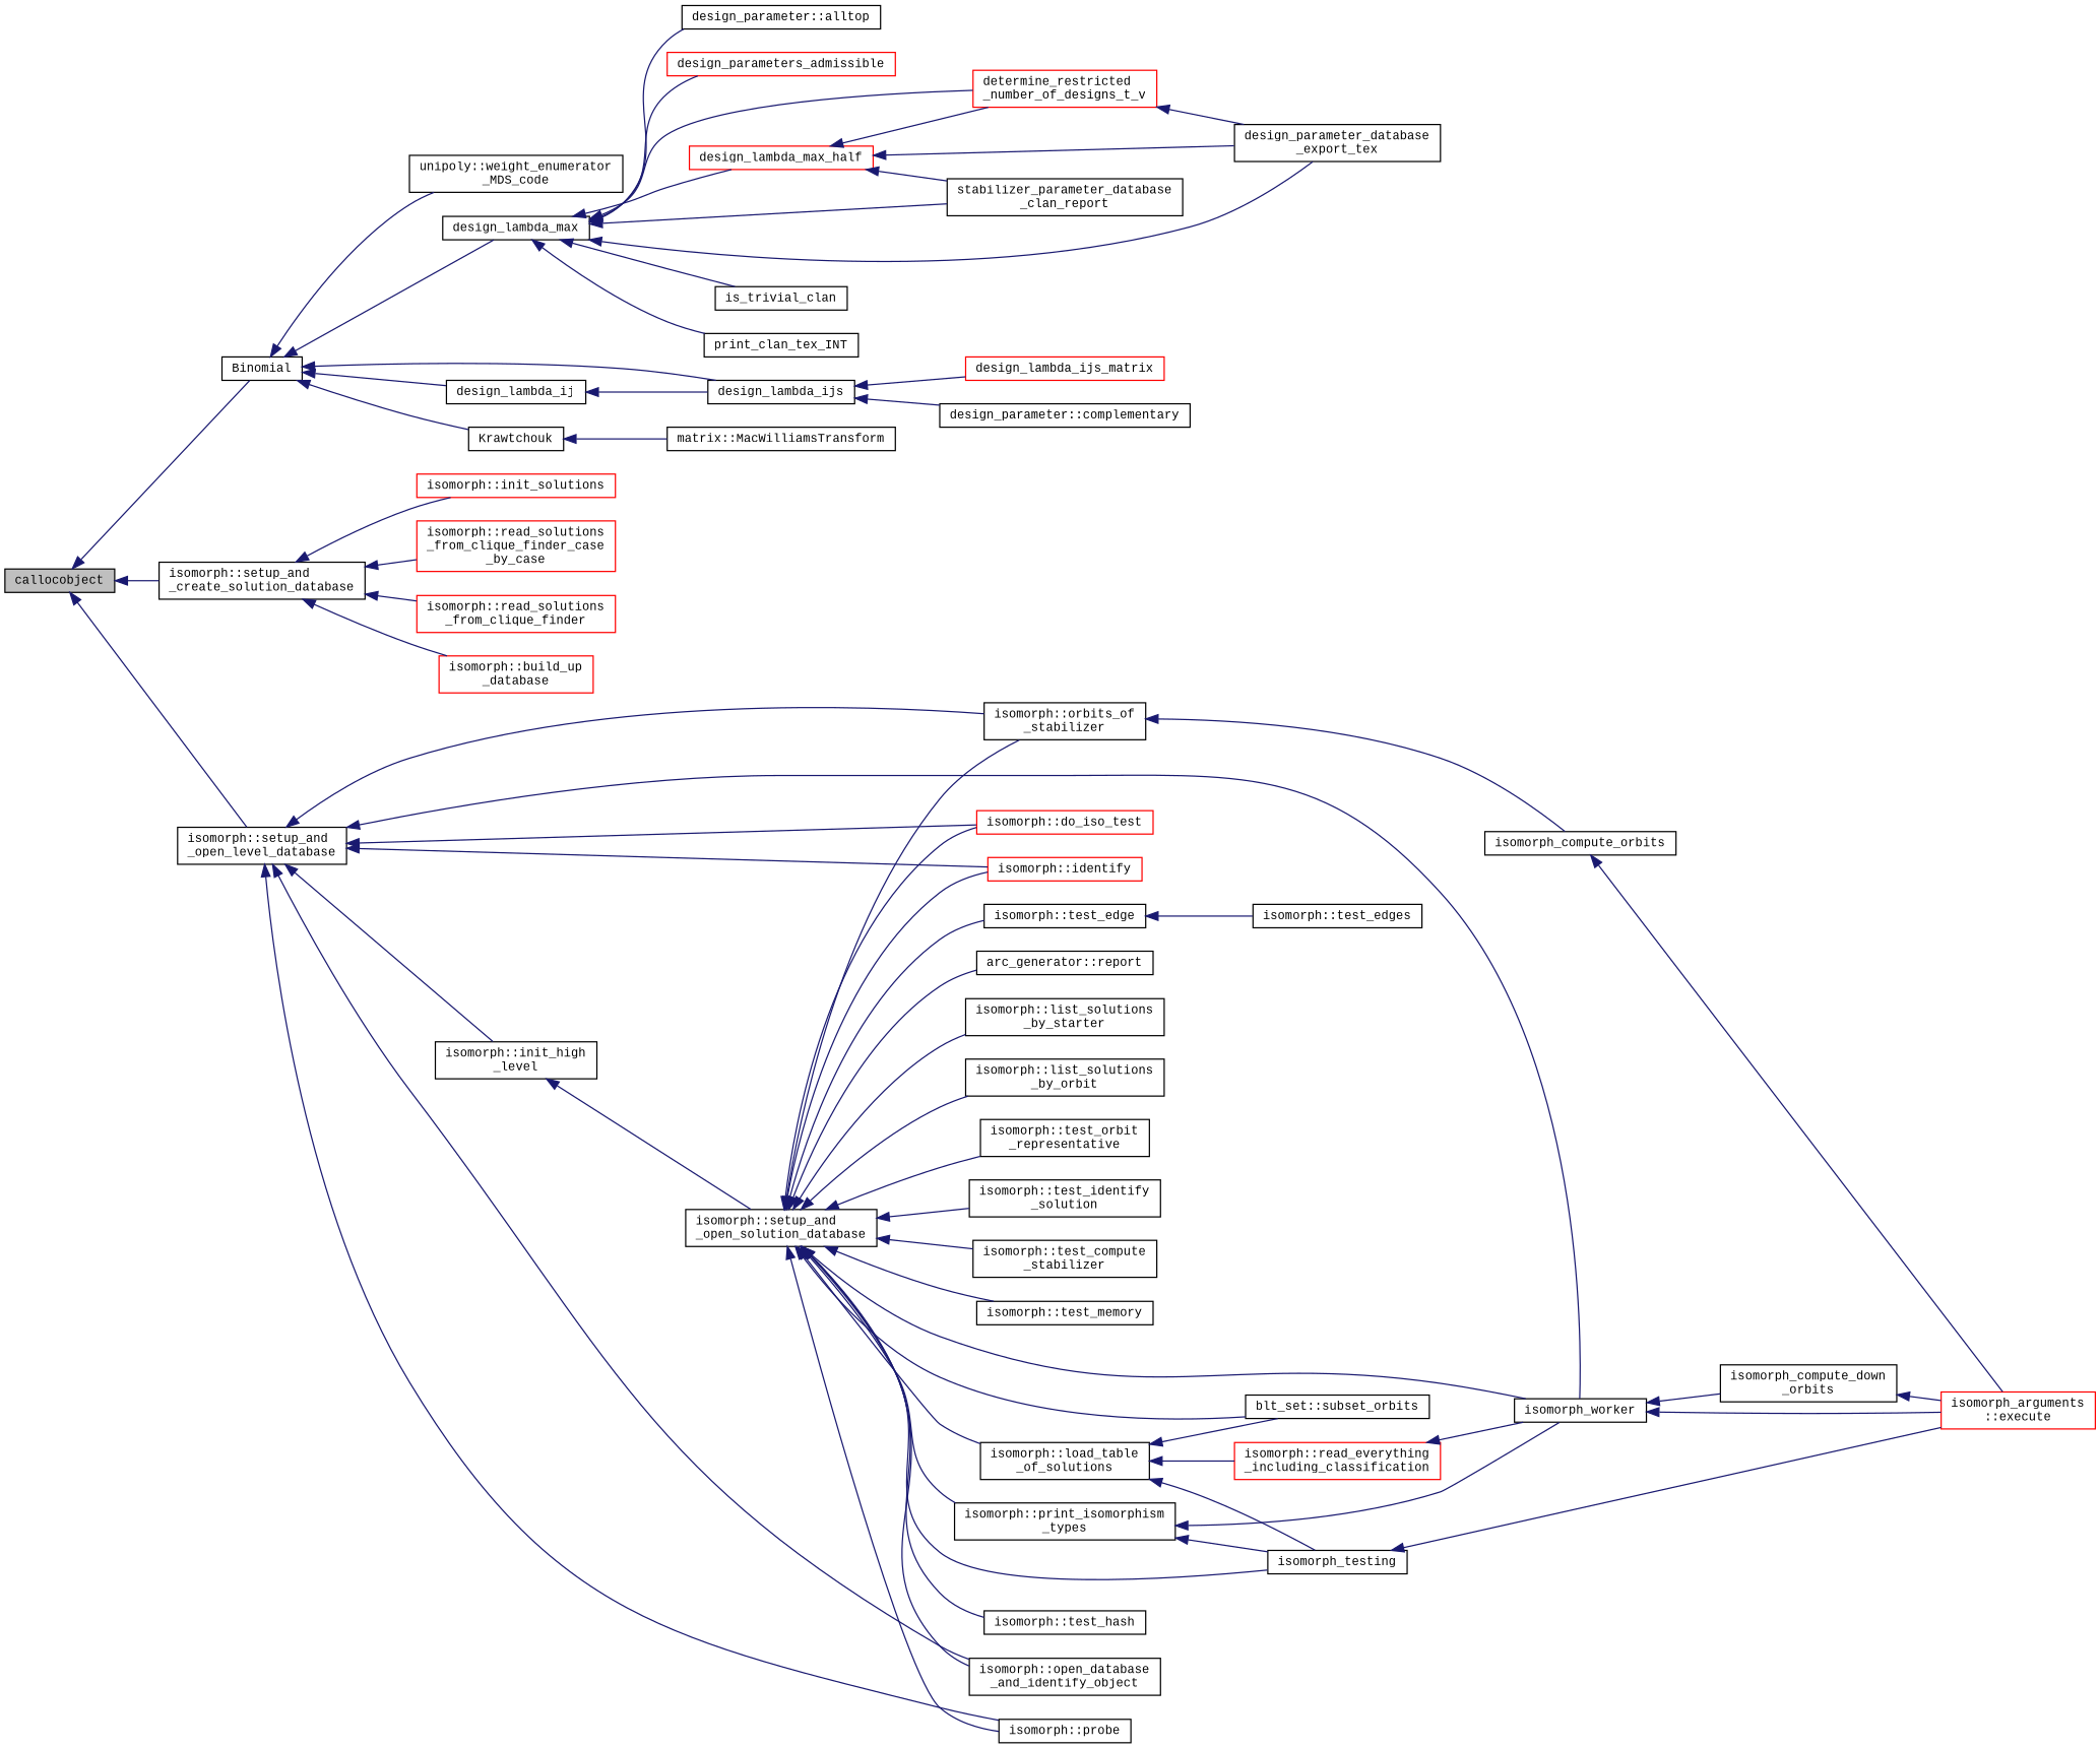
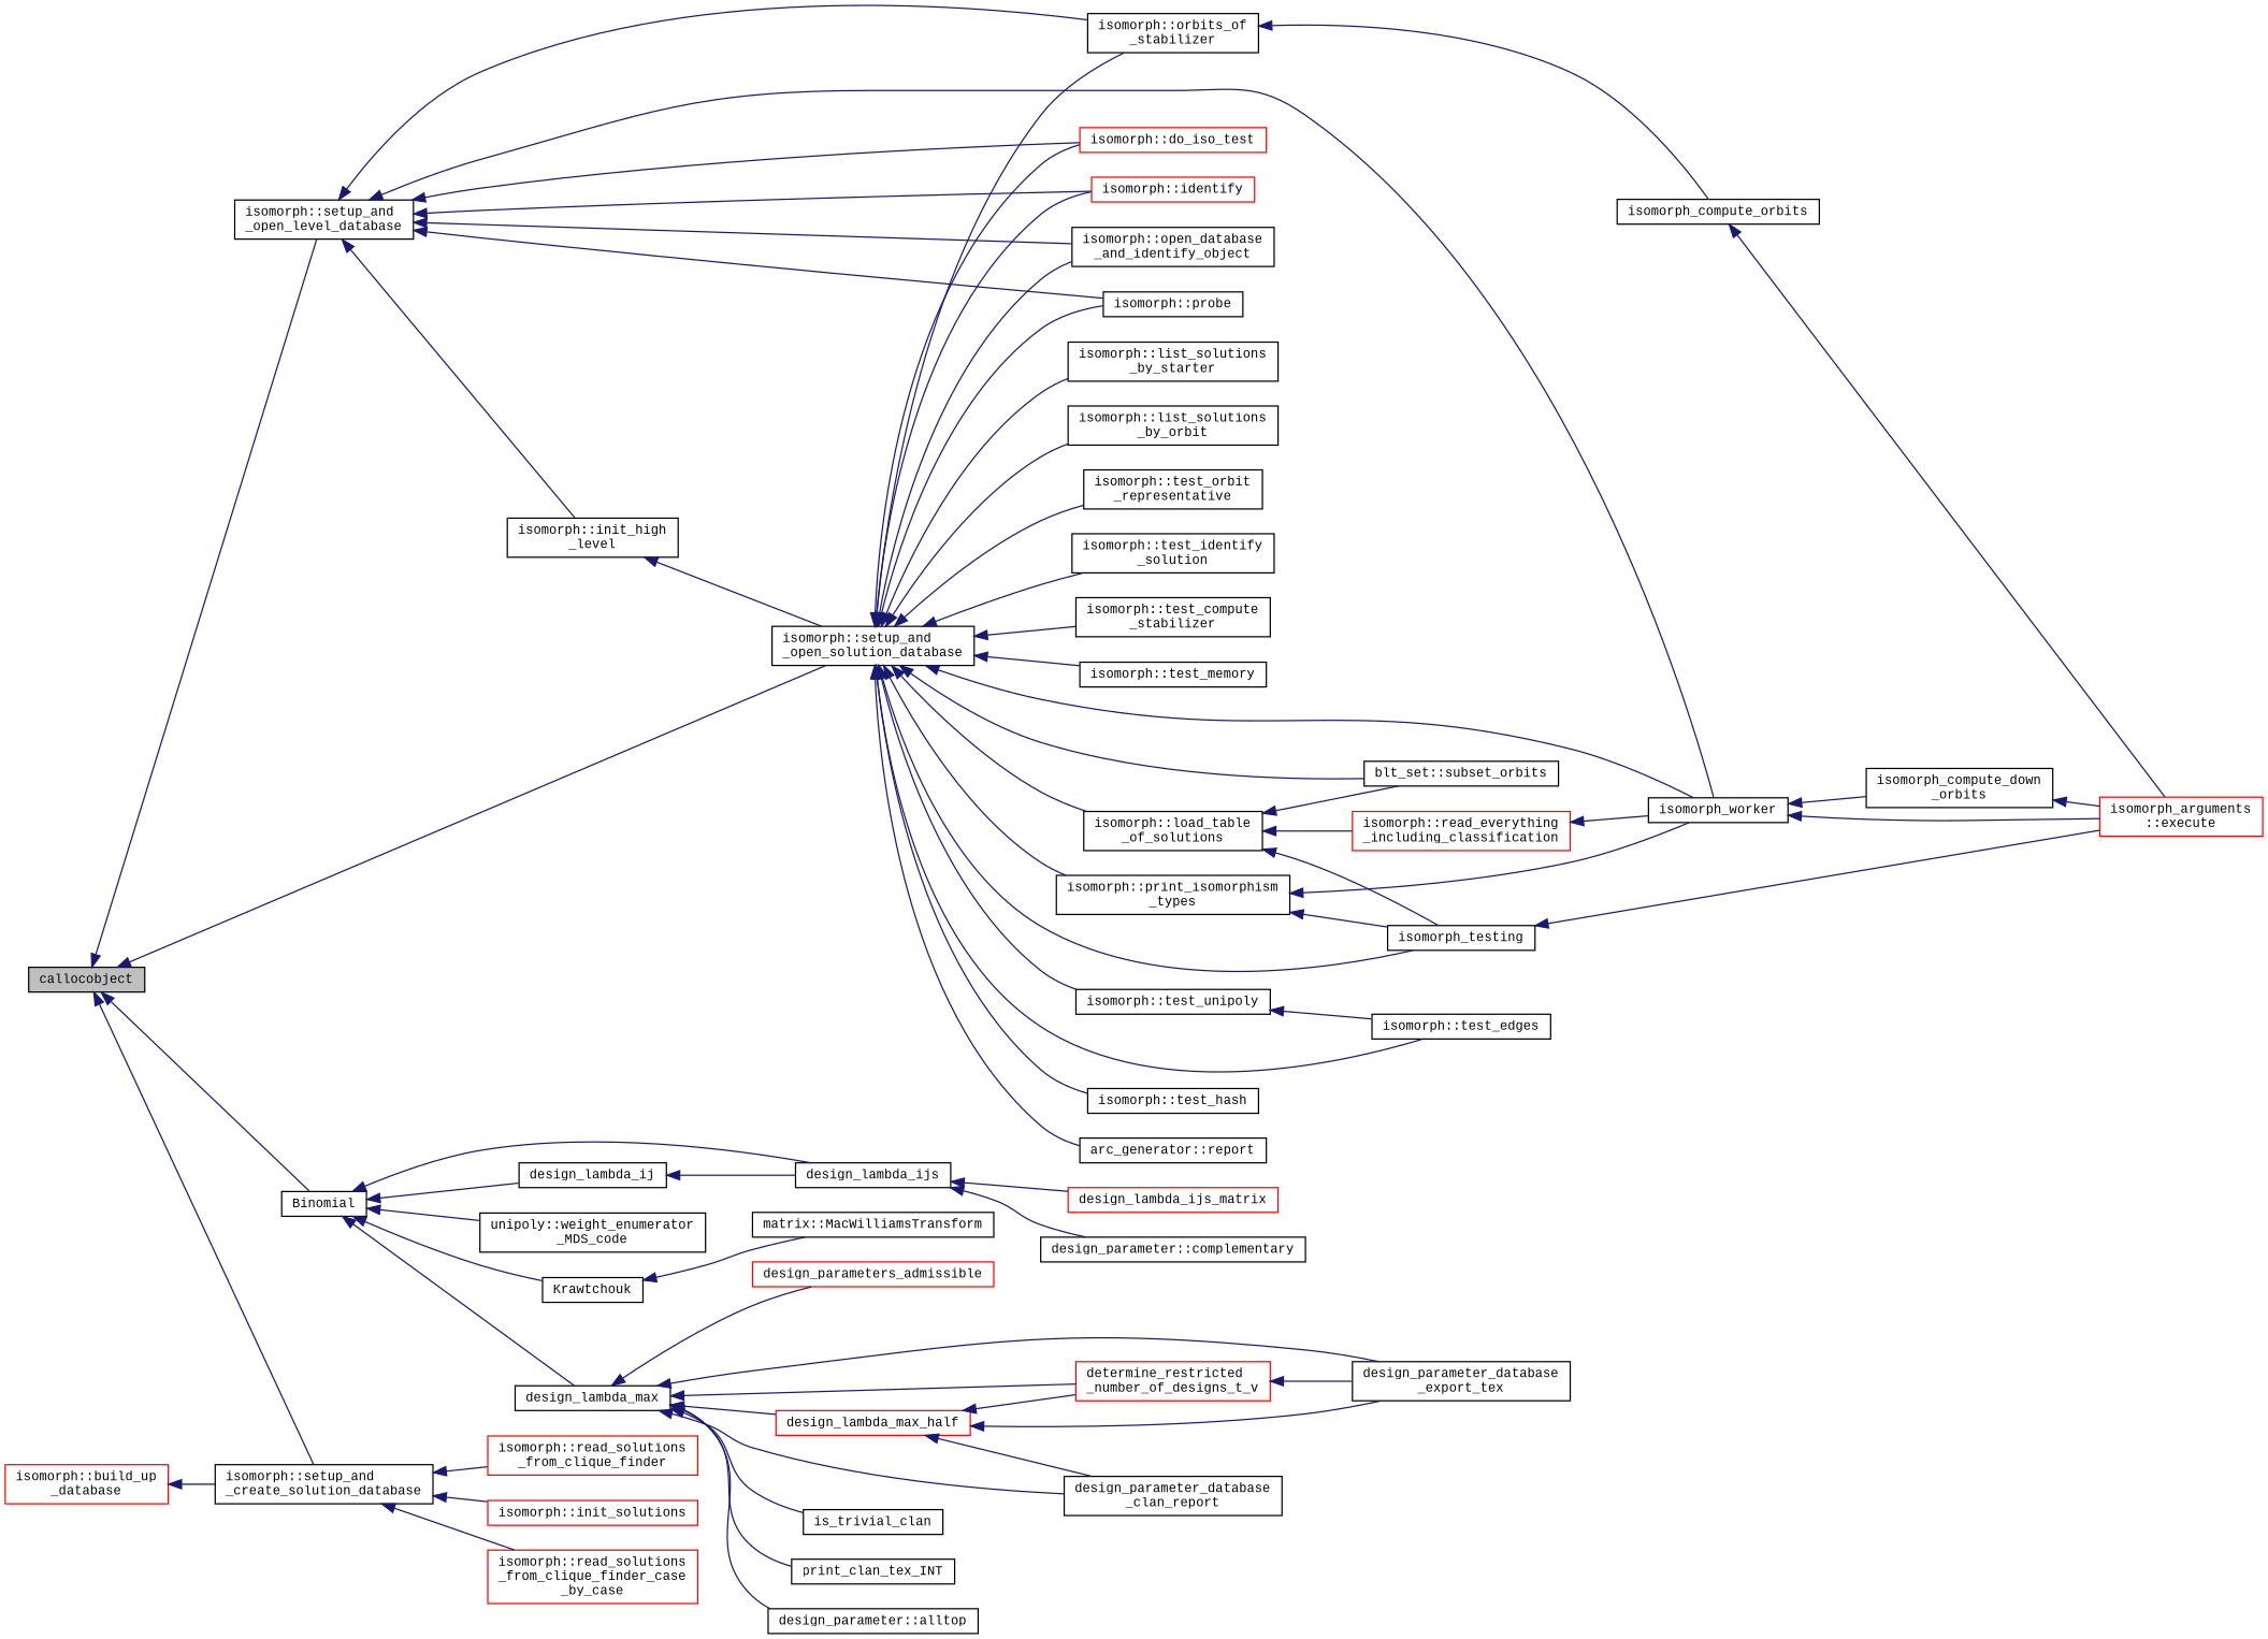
  digraph {
    fontname="Liberation Mono"
    rankdir=LR
    node [color=black fillcolor=white fontname="Liberation Mono" fontsize=10 shape=record style=filled]
    edge [color=midnightblue dir=back fontname="Liberation Mono" fontsize=10 labelfontname=Helvetica labelfontsize=10 style=solid]
    n1 [fillcolor=grey75 fontcolor=black height=0.2 label=callocobject width=0.4]
    n2 [height=0.2 label=Binomial width=0.4]
    n3 [height=0.2 label="isomorph::setup_and\l_open_solution_database" width=0.4]
    n4 [height=0.2 label="isomorph::setup_and\l_create_solution_database" width=0.4]
    n5 [height=0.2 label="isomorph::setup_and\l_open_level_database" width=0.4]
    n6 [height=0.2 label=design_lambda_max width=0.4]
    n7 [height=0.2 label=design_lambda_ijs width=0.4]
    n8 [height=0.2 label=design_lambda_ij width=0.4]
    n9 [height=0.2 label=Krawtchouk width=0.4]
    n10 [height=0.2 label="unipoly::weight_enumerator\l_MDS_code" width=0.4]
    n11 [height=0.2 label="blt_set::subset_orbits" width=0.4]
    n12 [height=0.2 label="arc_generator::report" width=0.4]
    n13 [height=0.2 label="isomorph::load_table\l_of_solutions" width=0.4]
    n14 [height=0.2 label=isomorph_worker width=0.4]
    n15 [height=0.2 label=isomorph_testing width=0.4]
    n16 [height=0.2 label="isomorph::list_solutions\l_by_starter" width=0.4]
    n17 [height=0.2 label="isomorph::list_solutions\l_by_orbit" width=0.4]
    n18 [height=0.2 label="isomorph::orbits_of\l_stabilizer" width=0.4]
    n19 [height=0.2 label="isomorph::test_orbit\l_representative" width=0.4]
    n20 [height=0.2 label="isomorph::test_identify\l_solution" width=0.4]
    n21 [height=0.2 label="isomorph::test_compute\l_stabilizer" width=0.4]
    n22 [height=0.2 label="isomorph::test_memory" width=0.4]
    n23 [height=0.2 label="isomorph::test_edges" width=0.4]
-   n24 [height=0.2 label="isomorph::test_edge" width=0.4]
+   n24 [height=0.2 label="isomorph::test_unipoly" width=0.4]
    n25 [height=0.2 label="isomorph::test_hash" width=0.4]
    n26 [height=0.2 label="isomorph::open_database\l_and_identify_object" width=0.4]
    n27 [height=0.2 label="isomorph::print_isomorphism\l_types" width=0.4]
    n28 [height=0.2 label="isomorph::probe" width=0.4]
    n29 [color=red height=0.2 label="isomorph::do_iso_test" width=0.4]
    n30 [color=red height=0.2 label="isomorph::identify" width=0.4]
    n31 [color=red height=0.2 label="isomorph::init_solutions" width=0.4]
    n32 [color=red height=0.2 label="isomorph::read_solutions\l_from_clique_finder_case\l_by_case" width=0.4]
    n33 [color=red height=0.2 label="isomorph::read_solutions\l_from_clique_finder" width=0.4]
    n34 [color=red height=0.2 label="isomorph::build_up\l_database" width=0.4]
    n35 [height=0.2 label="isomorph::init_high\l_level" width=0.4]
    n36 [color=red height=0.2 label=design_parameters_admissible width=0.4]
    n37 [color=red height=0.2 label=design_lambda_max_half width=0.4]
    n38 [height=0.2 label="design_parameter_database\l_export_tex" width=0.4]
    n39 [color=red height=0.2 label="determine_restricted\l_number_of_designs_t_v" width=0.4]
-   n40 [height=0.2 label="stabilizer_parameter_database\l_clan_report" width=0.4]
+   n40 [height=0.2 label="design_parameter_database\l_clan_report" width=0.4]
    n41 [height=0.2 label=is_trivial_clan width=0.4]
    n42 [height=0.2 label=print_clan_tex_INT width=0.4]
    n43 [height=0.2 label="design_parameter::alltop" width=0.4]
    n44 [color=red height=0.2 label=design_lambda_ijs_matrix width=0.4]
    n45 [height=0.2 label="design_parameter::complementary" width=0.4]
    n46 [height=0.2 label="matrix::MacWilliamsTransform" width=0.4]
    n47 [color=red height=0.2 label="isomorph::read_everything\l_including_classification" width=0.4]
    n48 [color=red height=0.2 label="isomorph_arguments\l::execute" width=0.4]
    n49 [height=0.2 label="isomorph_compute_down\l_orbits" width=0.4]
    n50 [height=0.2 label=isomorph_compute_orbits width=0.4]
    n1 -> n2
+   n1 -> n3
    n1 -> n4
    n1 -> n5
    n2 -> n6
    n2 -> n7
    n2 -> n8
    n2 -> n9
    n2 -> n10
    n3 -> n11
    n3 -> n12
    n3 -> n13
    n3 -> n14
    n3 -> n15
    n3 -> n16
    n3 -> n17
    n3 -> n18
    n3 -> n19
    n3 -> n20
    n3 -> n21
    n3 -> n22
+   n3 -> n23
    n3 -> n24
    n3 -> n25
    n3 -> n26
    n3 -> n27
    n3 -> n28
    n3 -> n29
    n3 -> n30
    n4 -> n31
    n4 -> n32
    n4 -> n33
-   n4 -> n34
+   n34 -> n4
    n5 -> n14
    n5 -> n18
    n5 -> n26
    n5 -> n28
    n5 -> n29
    n5 -> n30
    n5 -> n35
    n6 -> n36
    n6 -> n37
    n6 -> n38
    n6 -> n39
    n6 -> n40
    n6 -> n41
    n6 -> n42
    n6 -> n43
    n7 -> n44
    n7 -> n45
    n8 -> n7
    n9 -> n46
    n13 -> n11
    n13 -> n15
    n13 -> n47
    n14 -> n48
    n14 -> n49
    n15 -> n48
    n18 -> n50
    n24 -> n23
    n27 -> n14
    n27 -> n15
    n35 -> n3
    n37 -> n38
    n37 -> n39
    n37 -> n40
    n39 -> n38
    n47 -> n14
    n49 -> n48
    n50 -> n48
  }
